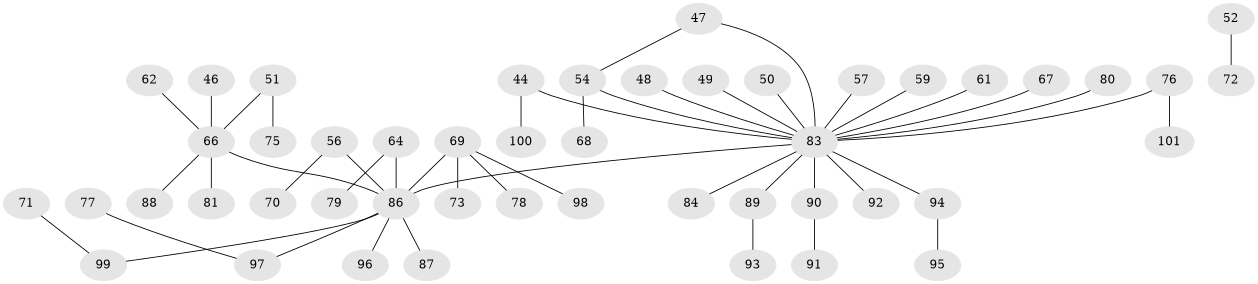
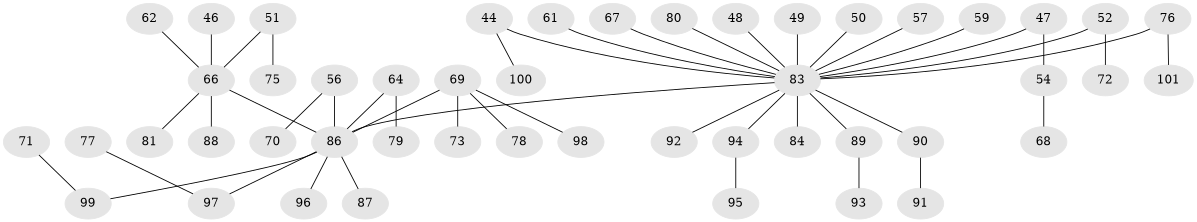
  graph {
    node [color=gray90 style=filled]
    83 [super="+9+13+65+74+39+43"]
    86 [super="+14+24+20+29+35"]
    84
    89 [super="+85"]
    90
    92
    94
    44
    100
    66 [super="+33+42+36+41+60"]
    81
    88
    46
    47
    54
    68
    48
    49
    50
    51
    75
    52
    72
    56
    70
    99 [super="+26+53"]
    97 [super="+7+11+19+27+58+21"]
    87
    96 [super="+38"]
    57
    59
    61
    62
    64 [super="+40"]
    79
    67
    69 [super="+30+55"]
    73 [super="+37"]
    78
    98
    71
    76
    101
    77
    80
    93
    91
    95
    83 -- 86
    83 -- 84
    83 -- 89
    83 -- 90
    83 -- 92
    83 -- 94
    86 -- 99
    86 -- 97
    86 -- 87
    86 -- 96
    89 -- 93
    90 -- 91
    94 -- 95
    44 -- 83
    44 -- 100
    66 -- 86
    66 -- 81
    66 -- 88
    46 -- 66
    47 -- 83
    47 -- 54
    54 -- 68
    48 -- 83
    49 -- 83
    50 -- 83
    51 -- 66
    51 -- 75
-   54 -- 83
+   52 -- 83
    52 -- 72
    56 -- 86
    56 -- 70
    57 -- 83
    59 -- 83
    61 -- 83
    62 -- 66
    64 -- 86
    64 -- 79
    67 -- 83
    69 -- 86
    69 -- 73
    69 -- 78
    69 -- 98
    71 -- 99
    76 -- 83
    76 -- 101
    77 -- 97
    80 -- 83
  }
